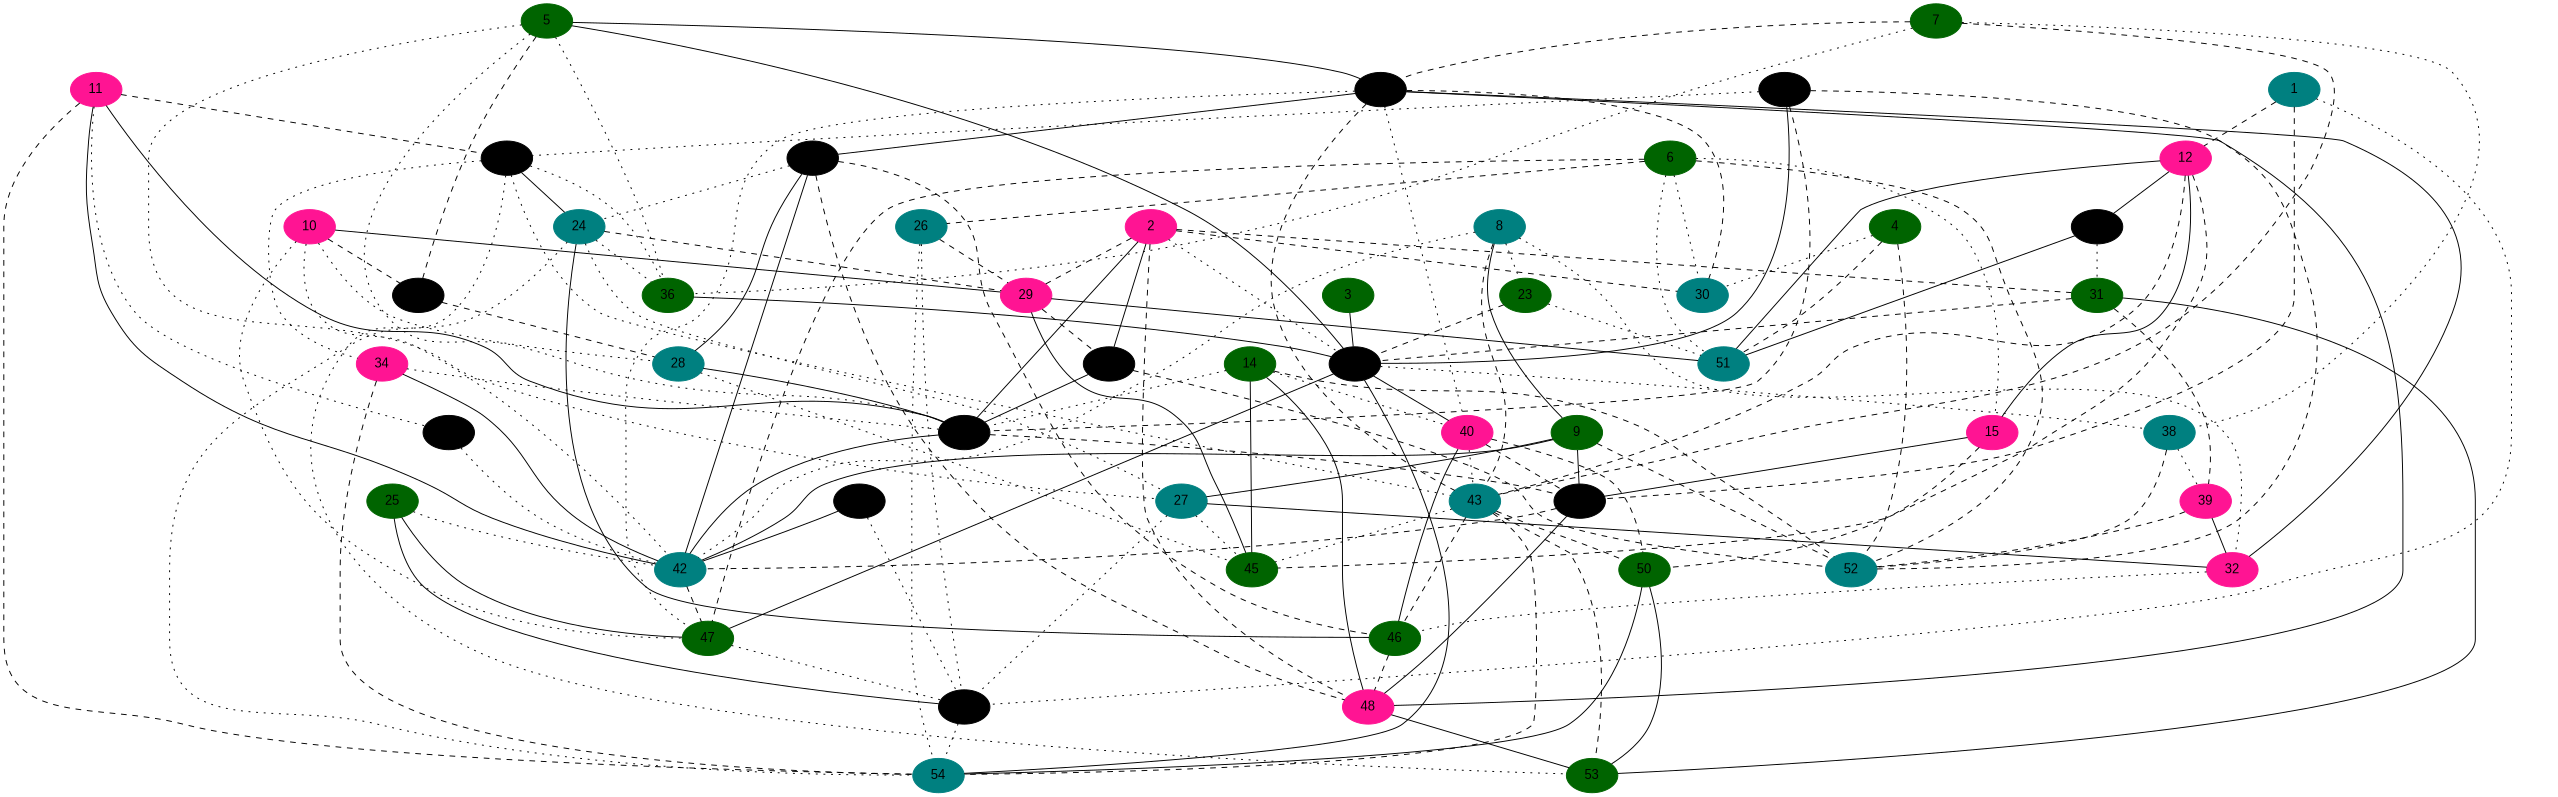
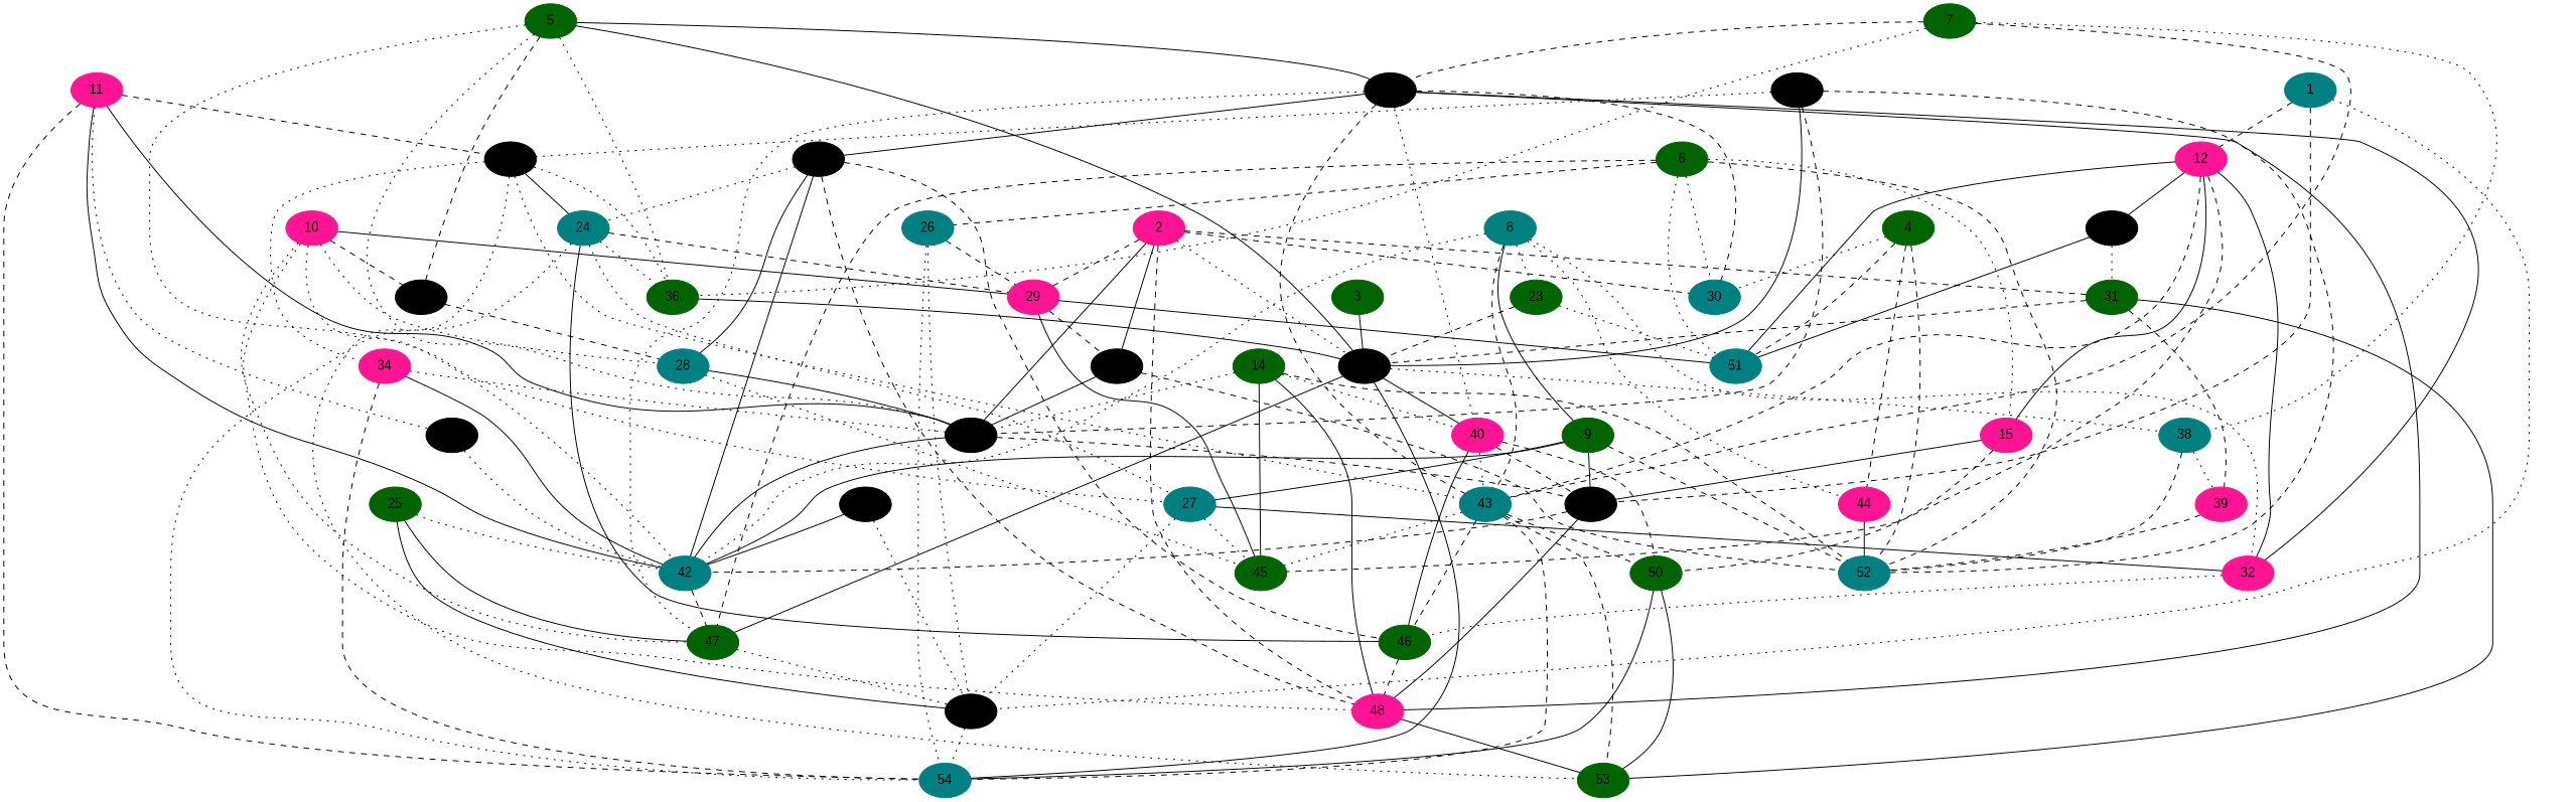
  graph {
    fontname="Liberation Sans"
    node [color=darkgreen fontname="Liberation Sans" style=filled]
    edge [fontname="Liberation Sans" style=dashed weight=1.0]
    1 [color=teal]
    12 [color=deeppink]
    41 [color=black]
    49 [color=black]
    51 [color=teal]
    15 [color=deeppink]
    43 [color=teal]
    32 [color=deeppink]
    19 [color=black]
    45
    48 [color=deeppink]
    42 [color=teal]
    54 [color=teal]
    2 [color=deeppink]
    30 [color=teal]
    31
    33 [color=black]
    35 [color=black]
    37 [color=black]
    29 [color=deeppink]
    10 [color=deeppink]
    16 [color=black]
    47
    28 [color=teal]
    53
    39 [color=deeppink]
    52 [color=teal]
    38 [color=teal]
    40 [color=deeppink]
    3
    4
+   44 [color=deeppink]
    5
    20 [color=black]
    27 [color=teal]
    36
    21 [color=black]
    6
    26 [color=teal]
    50
    7
    46
    8 [color=teal]
    9
    23
    11 [color=deeppink]
    17 [color=black]
    22 [color=black]
    24 [color=teal]
    34 [color=deeppink]
    13 [color=black]
    14
    18 [color=black]
    25
    1 -- 12
    1 -- 41
    1 -- 49 [style=dotted]
    12 -- 51 [style=solid]
    12 -- 15 [style=solid]
    12 -- 43
-   39 -- 32 [style=solid]
+   12 -- 32 [style=solid]
    12 -- 19 [style=solid]
    12 -- 45
    41 -- 48 [style=solid]
    41 -- 42
    49 -- 54 [style=dotted]
    15 -- 41 [style=solid]
    15 -- 50
    43 -- 45 [style=dotted]
    43 -- 54
    43 -- 53
    43 -- 50
    43 -- 46
    32 -- 46 [style=dotted]
    19 -- 51 [style=solid]
    19 -- 31 [style=dotted]
    48 -- 53 [style=solid]
    42 -- 47
    2 -- 48
    2 -- 30
    2 -- 31
    2 -- 33 [style=solid]
    2 -- 35 [style=solid]
    2 -- 37 [style=dotted]
    2 -- 29
    31 -- 37
    31 -- 53 [style=solid]
    31 -- 39
    33 -- 35 [style=solid]
    33 -- 52
    35 -- 41
    35 -- 42 [style=solid]
    37 -- 54 [style=solid]
    37 -- 47 [style=solid weight=2.0]
    37 -- 38 [style=dotted]
    37 -- 40 [style=solid]
    29 -- 51 [style=solid]
    29 -- 45 [style=solid]
    29 -- 33
+   10 -- 48 [style=dotted]
    10 -- 42 [style=dotted]
    10 -- 29 [style=solid]
    10 -- 16
    10 -- 47 [style=dotted]
    10 -- 28 [style=dotted]
    16 -- 28
    47 -- 49 [style=dotted]
    28 -- 45 [style=dotted]
    28 -- 35 [style=solid]
    39 -- 52
    38 -- 39 [style=dotted]
    38 -- 52
    40 -- 41
    40 -- 43 [style=dotted]
    40 -- 50
    40 -- 46 [style=solid]
    3 -- 37 [style=solid weight=2.0]
    4 -- 51
    4 -- 30 [style=dotted]
    4 -- 52
+   4 -- 44
+   44 -- 52 [style=solid weight=3.0]
    5 -- 35 [style=dotted]
    5 -- 37 [style=solid]
    5 -- 16
    5 -- 20 [style=solid]
    5 -- 27 [style=dotted]
    5 -- 36 [style=dotted]
    20 -- 43
    20 -- 32 [style=solid]
    20 -- 48 [style=solid]
    20 -- 30
    20 -- 47 [style=dotted]
    20 -- 40 [style=dotted]
    20 -- 21 [style=solid]
    27 -- 49 [style=dotted]
    27 -- 32 [style=solid]
    27 -- 45 [style=dotted]
    36 -- 37 [style=solid]
    21 -- 48
    21 -- 42 [style=solid]
    21 -- 28 [style=solid]
    21 -- 46
    21 -- 24 [style=dotted]
    6 -- 51 [style=dotted]
    6 -- 15 [style=dotted]
    6 -- 30 [style=dotted weight=2.0]
    6 -- 47
    6 -- 52
    6 -- 26
    26 -- 49 [style=dotted]
    26 -- 54 [style=dotted]
    26 -- 29
    50 -- 54 [style=solid]
    50 -- 53 [style=solid]
    7 -- 43
    7 -- 38 [style=dotted]
    7 -- 20
    7 -- 36 [style=dotted]
    46 -- 48
    8 -- 43
    8 -- 32 [style=dotted]
    8 -- 42 [style=dotted]
+   8 -- 44 [style=dotted]
    8 -- 9 [style=solid]
    8 -- 23 [style=dotted]
    9 -- 41 [style=solid]
    9 -- 42 [style=solid]
    9 -- 52 [weight=2.0]
    9 -- 27 [style=solid]
    23 -- 51 [style=dotted]
    23 -- 37
    11 -- 42 [style=solid]
    11 -- 54
    11 -- 35 [style=solid]
    11 -- 17 [style=dotted]
    11 -- 22
    17 -- 42 [style=dotted]
    22 -- 43 [style=dotted]
    22 -- 53 [style=dotted]
    22 -- 36 [style=dotted]
    22 -- 24 [style=solid]
    22 -- 34 [style=dotted]
    24 -- 54 [style=dotted]
    24 -- 29
    24 -- 27 [style=dotted]
    24 -- 36 [style=dotted]
    24 -- 46 [style=solid]
    34 -- 42 [style=solid]
    34 -- 54
    34 -- 35 [style=dotted]
    13 -- 49 [style=dotted]
    13 -- 42 [style=solid]
    14 -- 45 [style=solid]
    14 -- 48 [style=solid]
    14 -- 35 [style=dotted]
    14 -- 52
    14 -- 40 [style=dotted]
    18 -- 35
    18 -- 37 [style=solid]
    18 -- 52
    18 -- 22 [style=dotted]
    25 -- 49 [style=solid]
    25 -- 42 [style=dotted]
    25 -- 47 [style=solid]
  }
